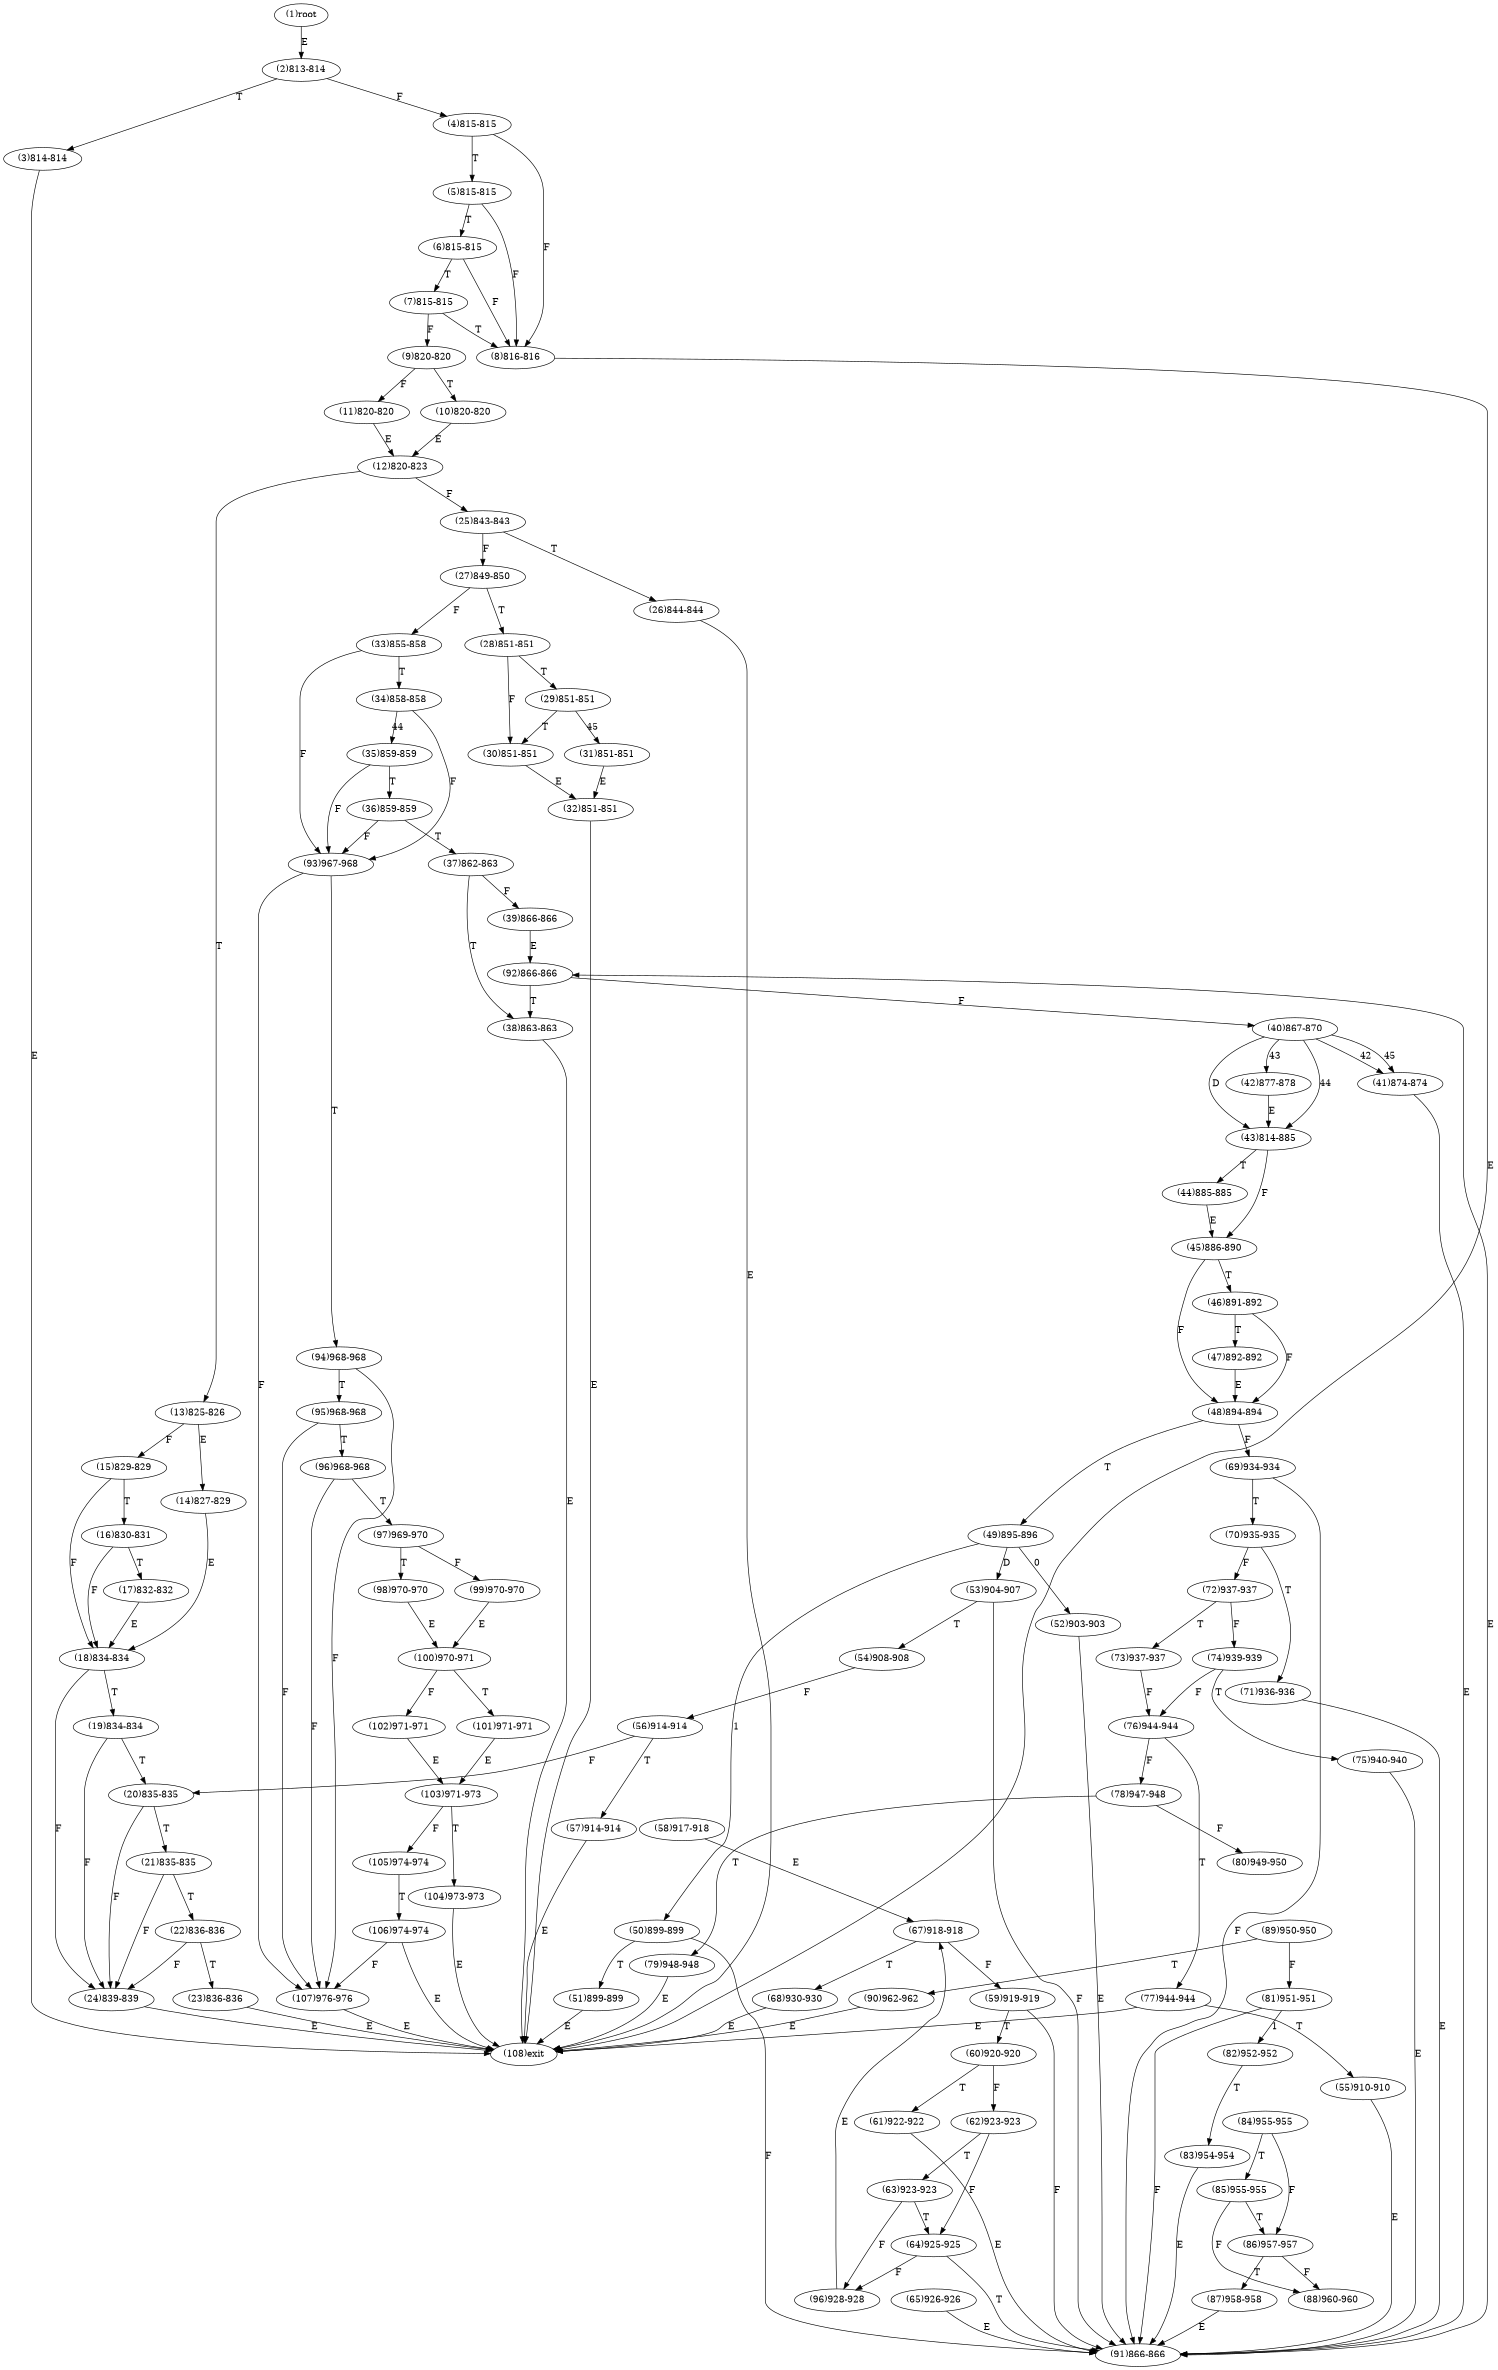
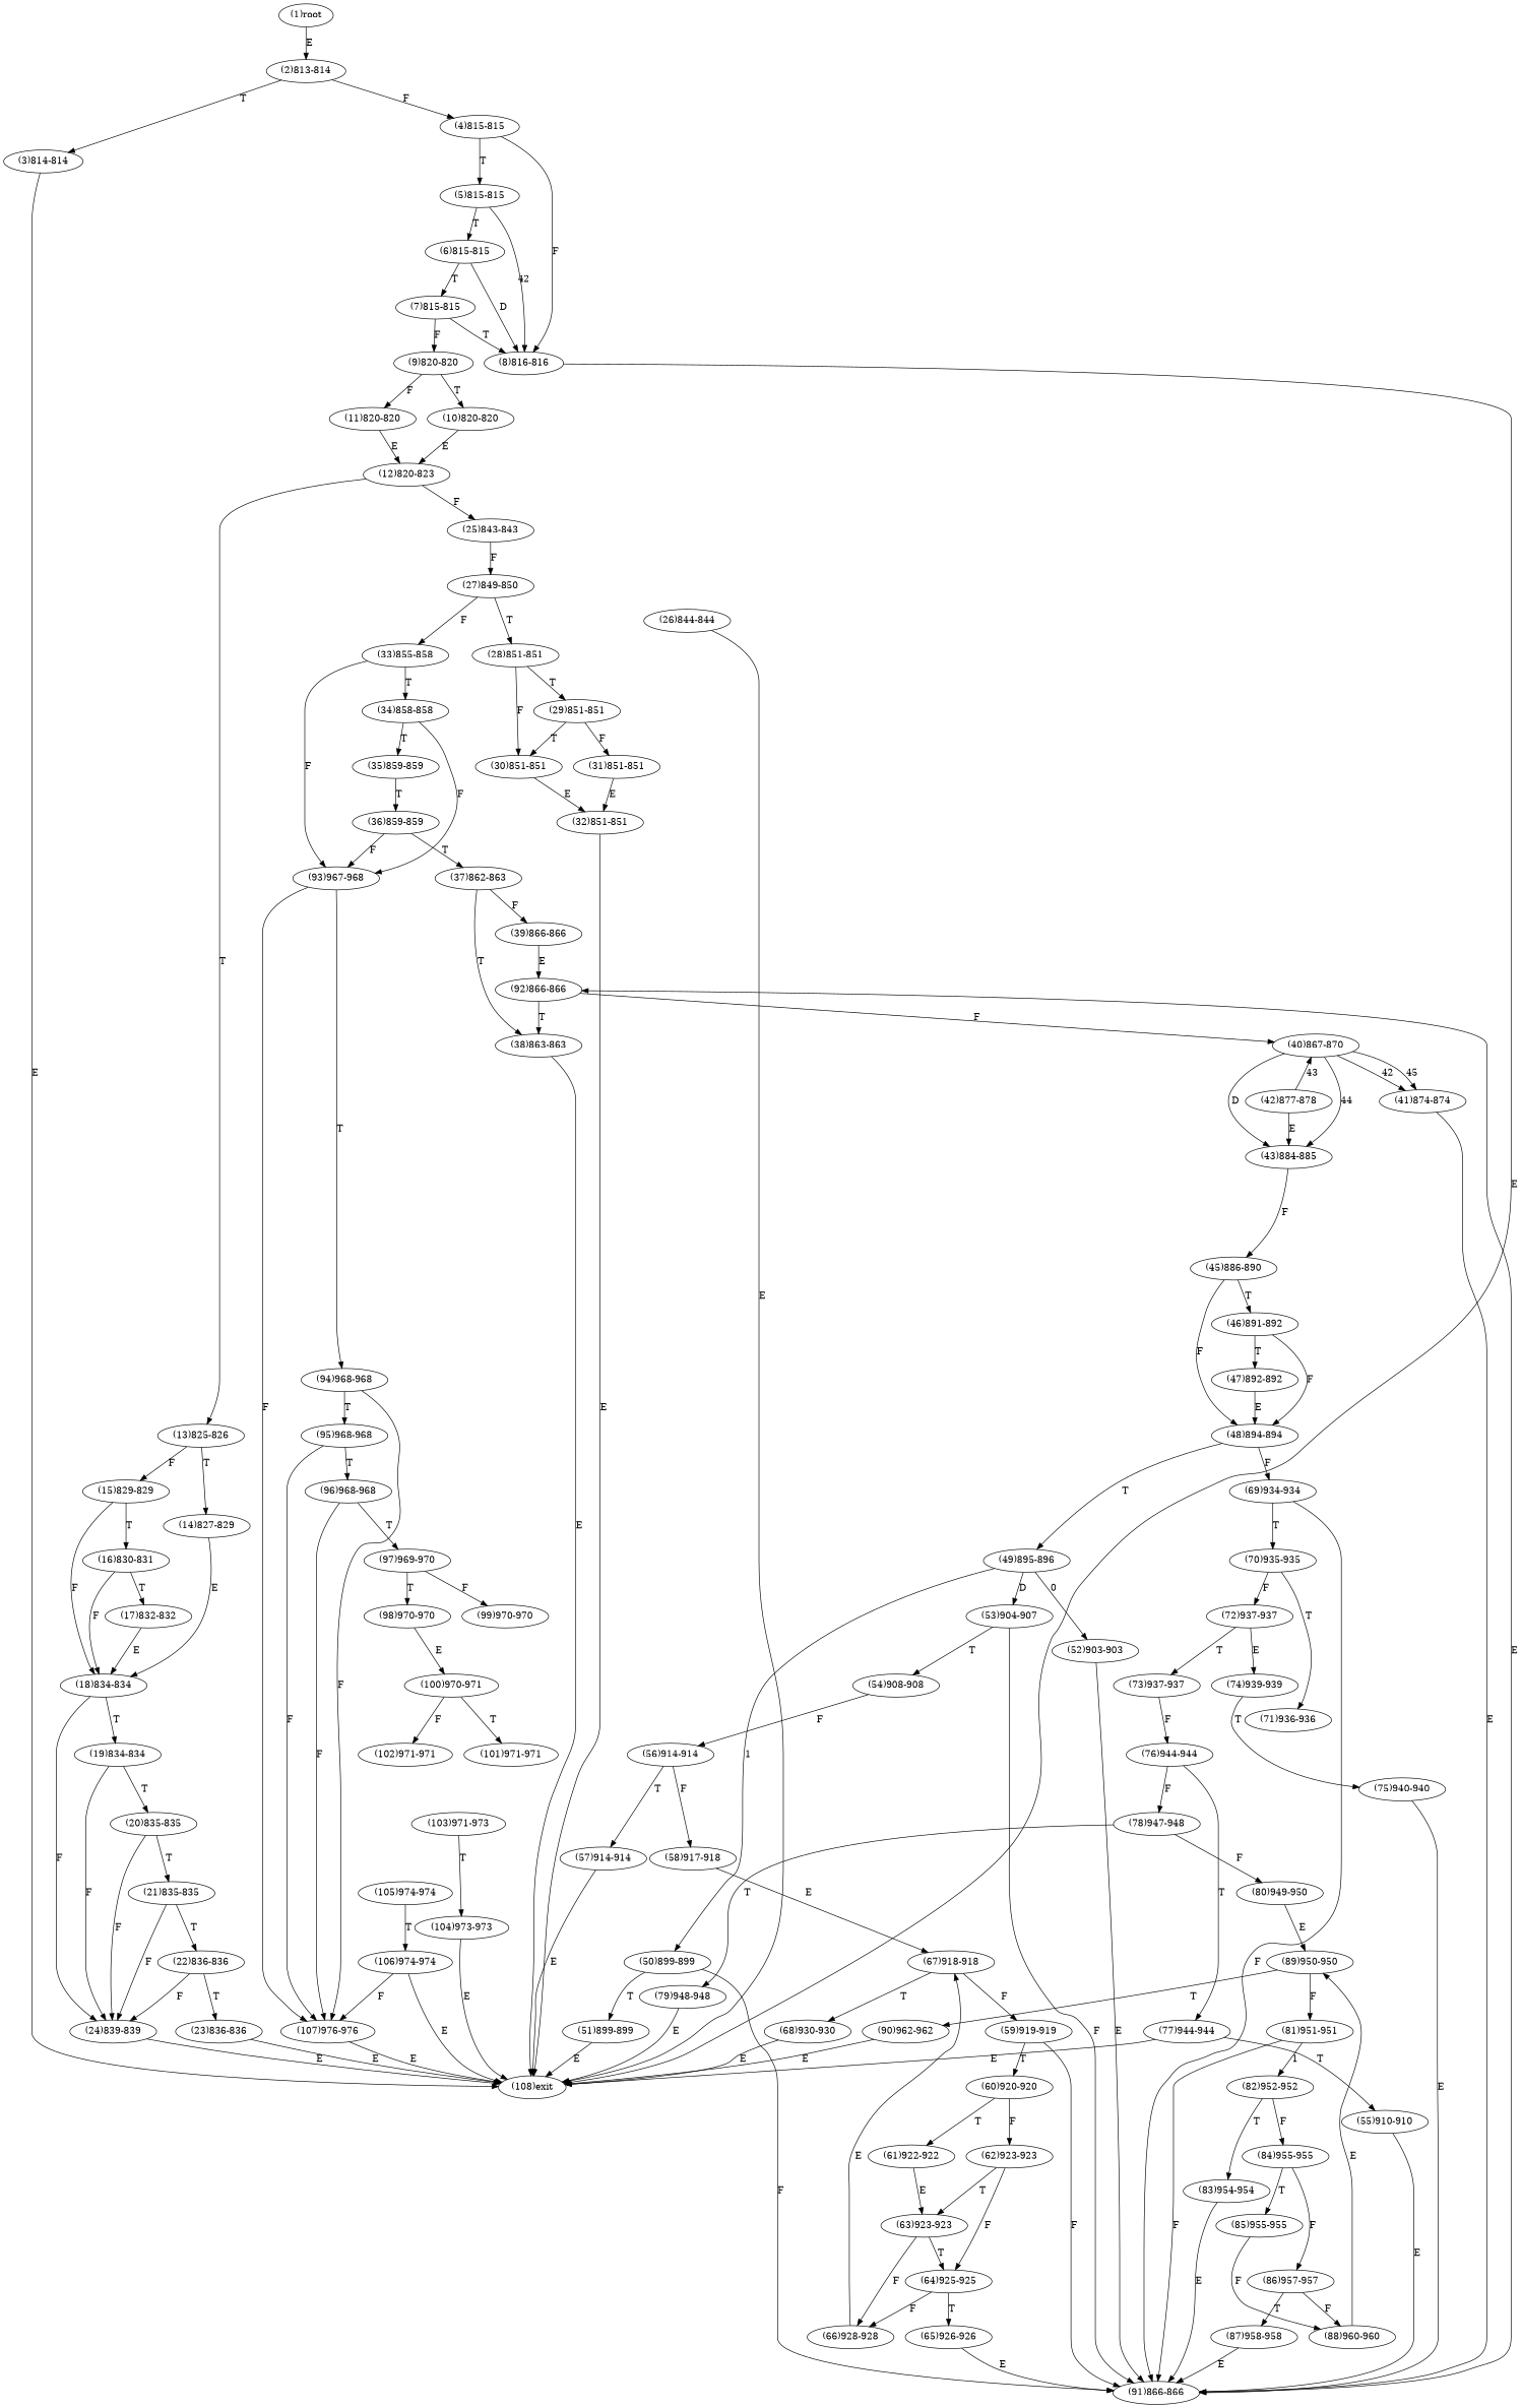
  digraph {
    n1 [label="(1)root"]
    n2 [label="(2)813-814"]
    n3 [label="(3)814-814"]
    n4 [label="(4)815-815"]
    n5 [label="(108)exit"]
    n6 [label="(5)815-815"]
    n7 [label="(8)816-816"]
    n8 [label="(6)815-815"]
    n9 [label="(7)815-815"]
    n10 [label="(9)820-820"]
    n11 [label="(10)820-820"]
    n12 [label="(11)820-820"]
    n13 [label="(12)820-823"]
    n14 [label="(13)825-826"]
    n15 [label="(25)843-843"]
    n16 [label="(14)827-829"]
    n17 [label="(15)829-829"]
    n18 [label="(27)849-850"]
    n19 [label="(26)844-844"]
    n20 [label="(18)834-834"]
    n21 [label="(16)830-831"]
    n22 [label="(19)834-834"]
    n23 [label="(24)839-839"]
    n24 [label="(17)832-832"]
    n25 [label="(20)835-835"]
    n26 [label="(21)835-835"]
    n27 [label="(22)836-836"]
    n28 [label="(23)836-836"]
    n29 [label="(28)851-851"]
    n30 [label="(33)855-858"]
    n31 [label="(29)851-851"]
    n32 [label="(30)851-851"]
    n33 [label="(34)858-858"]
    n34 [label="(93)967-968"]
    n35 [label="(31)851-851"]
    n36 [label="(32)851-851"]
    n37 [label="(35)859-859"]
    n38 [label="(36)859-859"]
    n39 [label="(94)968-968"]
    n40 [label="(107)976-976"]
    n41 [label="(37)862-863"]
    n42 [label="(38)863-863"]
    n43 [label="(39)866-866"]
    n44 [label="(92)866-866"]
    n45 [label="(40)867-870"]
    n46 [label="(42)877-878"]
-   n47 [label="(43)814-885"]
-   n48 [label="(44)885-885"]
+   n47 [label="(43)884-885"]
    n49 [label="(45)886-890"]
    n50 [label="(46)891-892"]
    n51 [label="(48)894-894"]
    n52 [label="(41)874-874"]
    n53 [label="(91)866-866"]
    n54 [label="(47)892-892"]
    n55 [label="(49)895-896"]
    n56 [label="(69)934-934"]
    n57 [label="(51)899-899"]
    n58 [label="(50)899-899"]
    n59 [label="(53)904-907"]
    n60 [label="(52)903-903"]
    n61 [label="(54)908-908"]
    n62 [label="(70)935-935"]
    n63 [label="(55)910-910"]
    n64 [label="(56)914-914"]
    n65 [label="(58)917-918"]
    n66 [label="(57)914-914"]
    n67 [label="(59)919-919"]
    n68 [label="(60)920-920"]
    n69 [label="(62)923-923"]
    n70 [label="(61)922-922"]
    n71 [label="(67)918-918"]
    n72 [label="(68)930-930"]
    n73 [label="(63)923-923"]
    n74 [label="(64)925-925"]
-   n75 [label="(96)928-928"]
+   n75 [label="(66)928-928"]
    n76 [label="(65)926-926"]
    n77 [label="(71)936-936"]
    n78 [label="(72)937-937"]
    n79 [label="(73)937-937"]
    n80 [label="(74)939-939"]
    n81 [label="(76)944-944"]
    n82 [label="(77)944-944"]
    n83 [label="(78)947-948"]
    n84 [label="(79)948-948"]
    n85 [label="(80)949-950"]
    n86 [label="(89)950-950"]
    n87 [label="(75)940-940"]
    n88 [label="(85)955-955"]
    n89 [label="(86)957-957"]
    n90 [label="(88)960-960"]
    n91 [label="(87)958-958"]
    n92 [label="(84)955-955"]
    n93 [label="(81)951-951"]
    n94 [label="(82)952-952"]
    n95 [label="(83)954-954"]
    n96 [label="(90)962-962"]
    n97 [label="(95)968-968"]
    n98 [label="(96)968-968"]
    n99 [label="(97)969-970"]
    n100 [label="(102)971-971"]
    n101 [label="(103)971-973"]
    n102 [label="(104)973-973"]
    n103 [label="(105)974-974"]
    n104 [label="(106)974-974"]
    n105 [label="(100)970-971"]
    n106 [label="(101)971-971"]
    n107 [label="(98)970-970"]
    n108 [label="(99)970-970"]
    n1 -> n2 [label=E]
    n2 -> n3 [label=T]
    n2 -> n4 [label=F]
    n3 -> n5 [label=E]
    n4 -> n6 [label=T]
    n4 -> n7 [label=F]
-   n6 -> n7 [label=F]
+   n6 -> n7 [label=42]
    n6 -> n8 [label=T]
    n7 -> n5 [label=E]
-   n8 -> n7 [label=F]
+   n8 -> n7 [label=D]
    n8 -> n9 [label=T]
    n9 -> n7 [label=T]
    n9 -> n10 [label=F]
    n10 -> n11 [label=T]
    n10 -> n12 [label=F]
    n11 -> n13 [label=E]
    n12 -> n13 [label=E]
    n13 -> n14 [label=T]
    n13 -> n15 [label=F]
-   n14 -> n16 [label=E]
+   n14 -> n16 [label=T]
    n14 -> n17 [label=F]
    n15 -> n18 [label=F]
-   n15 -> n19 [label=T]
    n16 -> n20 [label=E]
    n17 -> n20 [label=F]
    n17 -> n21 [label=T]
    n18 -> n29 [label=T]
    n18 -> n30 [label=F]
    n19 -> n5 [label=E]
    n20 -> n22 [label=T]
    n20 -> n23 [label=F]
    n21 -> n20 [label=F]
    n21 -> n24 [label=T]
    n22 -> n23 [label=F]
    n22 -> n25 [label=T]
    n23 -> n5 [label=E]
    n24 -> n20 [label=E]
    n25 -> n23 [label=F]
    n25 -> n26 [label=T]
    n26 -> n23 [label=F]
    n26 -> n27 [label=T]
    n27 -> n23 [label=F]
    n27 -> n28 [label=T]
    n28 -> n5 [label=E]
    n29 -> n31 [label=T]
    n29 -> n32 [label=F]
    n30 -> n33 [label=T]
    n30 -> n34 [label=F]
    n31 -> n32 [label=T]
-   n31 -> n35 [label=45]
+   n31 -> n35 [label=F]
    n32 -> n36 [label=E]
    n33 -> n34 [label=F]
-   n33 -> n37 [label=44]
+   n33 -> n37 [label=T]
    n34 -> n39 [label=T]
    n34 -> n40 [label=F]
    n35 -> n36 [label=E]
    n36 -> n5 [label=E]
-   n37 -> n34 [label=F]
    n37 -> n38 [label=T]
    n38 -> n34 [label=F]
    n38 -> n41 [label=T]
    n39 -> n40 [label=F]
    n39 -> n97 [label=T]
    n40 -> n5 [label=E]
    n41 -> n42 [label=T]
    n41 -> n43 [label=F]
    n42 -> n5 [label=E]
    n43 -> n44 [label=E]
    n44 -> n42 [label=T]
    n44 -> n45 [label=F]
-   n45 -> n46 [label=43]
+   n46 -> n45 [label=43]
    n45 -> n47 [label=44]
    n45 -> n47 [label=D]
    n45 -> n52 [label=42]
    n45 -> n52 [label=45]
    n46 -> n47 [label=E]
-   n47 -> n48 [label=T]
    n47 -> n49 [label=F]
-   n48 -> n49 [label=E]
    n49 -> n50 [label=T]
    n49 -> n51 [label=F]
    n50 -> n51 [label=F]
    n50 -> n54 [label=T]
    n51 -> n55 [label=T]
    n51 -> n56 [label=F]
    n52 -> n53 [label=E]
    n53 -> n44 [label=E]
    n54 -> n51 [label=E]
    n55 -> n58 [label=1]
    n55 -> n59 [label=D]
    n55 -> n60 [label=0]
    n56 -> n53 [label=F]
    n56 -> n62 [label=T]
    n57 -> n5 [label=E]
    n58 -> n53 [label=F]
    n58 -> n57 [label=T]
    n59 -> n53 [label=F]
    n59 -> n61 [label=T]
    n60 -> n53 [label=E]
    n61 -> n64 [label=F]
    n62 -> n77 [label=T]
    n62 -> n78 [label=F]
    n63 -> n53 [label=E]
-   n64 -> n25 [label=F]
+   n64 -> n65 [label=F]
    n64 -> n66 [label=T]
    n65 -> n71 [label=E]
    n66 -> n5 [label=E]
    n67 -> n53 [label=F]
    n67 -> n68 [label=T]
    n68 -> n69 [label=F]
    n68 -> n70 [label=T]
    n69 -> n73 [label=T]
    n69 -> n74 [label=F]
-   n70 -> n53 [label=E]
+   n70 -> n73 [label=E]
    n71 -> n67 [label=F]
    n71 -> n72 [label=T]
    n72 -> n5 [label=E]
    n73 -> n74 [label=T]
    n73 -> n75 [label=F]
    n74 -> n75 [label=F]
-   n74 -> n53 [label=T]
+   n74 -> n76 [label=T]
    n75 -> n71 [label=E]
    n76 -> n53 [label=E]
-   n77 -> n53 [label=E]
    n78 -> n79 [label=T]
-   n78 -> n80 [label=F]
+   n78 -> n80 [label=E]
    n79 -> n81 [label=F]
-   n80 -> n81 [label=F]
    n80 -> n87 [label=T]
    n81 -> n82 [label=T]
    n81 -> n83 [label=F]
    n82 -> n5 [label=E]
    n82 -> n63 [label=T]
    n83 -> n84 [label=T]
    n83 -> n85 [label=F]
    n84 -> n5 [label=E]
+   n85 -> n86 [label=E]
    n86 -> n93 [label=F]
    n86 -> n96 [label=T]
    n87 -> n53 [label=E]
-   n88 -> n89 [label=T]
    n88 -> n90 [label=F]
    n89 -> n90 [label=F]
    n89 -> n91 [label=T]
+   n90 -> n86 [label=E]
    n91 -> n53 [label=E]
    n92 -> n88 [label=T]
    n92 -> n89 [label=F]
    n93 -> n53 [label=F]
    n93 -> n94 [label=1]
+   n94 -> n92 [label=F]
    n94 -> n95 [label=T]
    n95 -> n53 [label=E]
    n96 -> n5 [label=E]
    n97 -> n40 [label=F]
    n97 -> n98 [label=T]
    n98 -> n40 [label=F]
    n98 -> n99 [label=T]
    n99 -> n107 [label=T]
    n99 -> n108 [label=F]
-   n100 -> n101 [label=E]
    n101 -> n102 [label=T]
-   n101 -> n103 [label=F]
    n102 -> n5 [label=E]
    n103 -> n104 [label=T]
    n104 -> n5 [label=E]
    n104 -> n40 [label=F]
    n105 -> n100 [label=F]
    n105 -> n106 [label=T]
-   n106 -> n101 [label=E]
    n107 -> n105 [label=E]
-   n108 -> n105 [label=E]
  }
